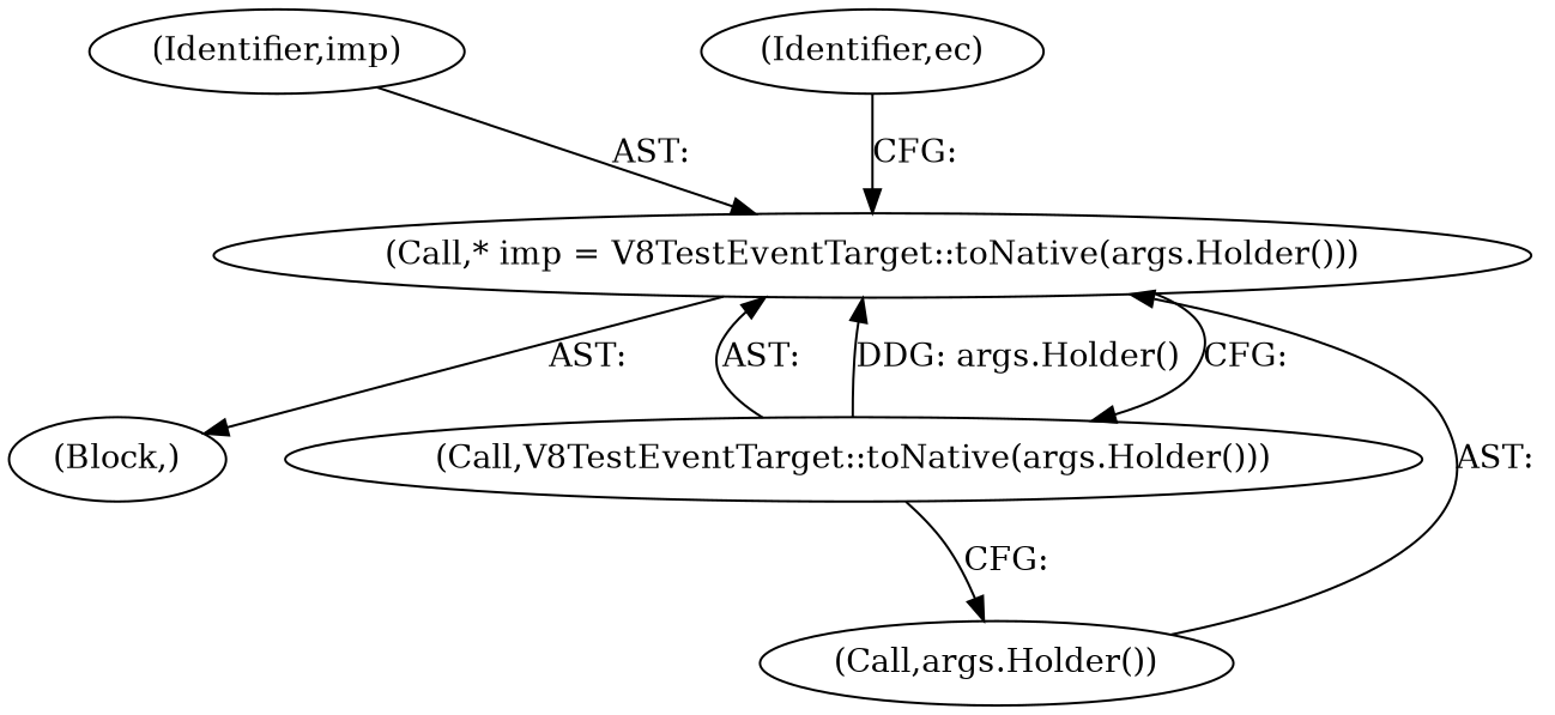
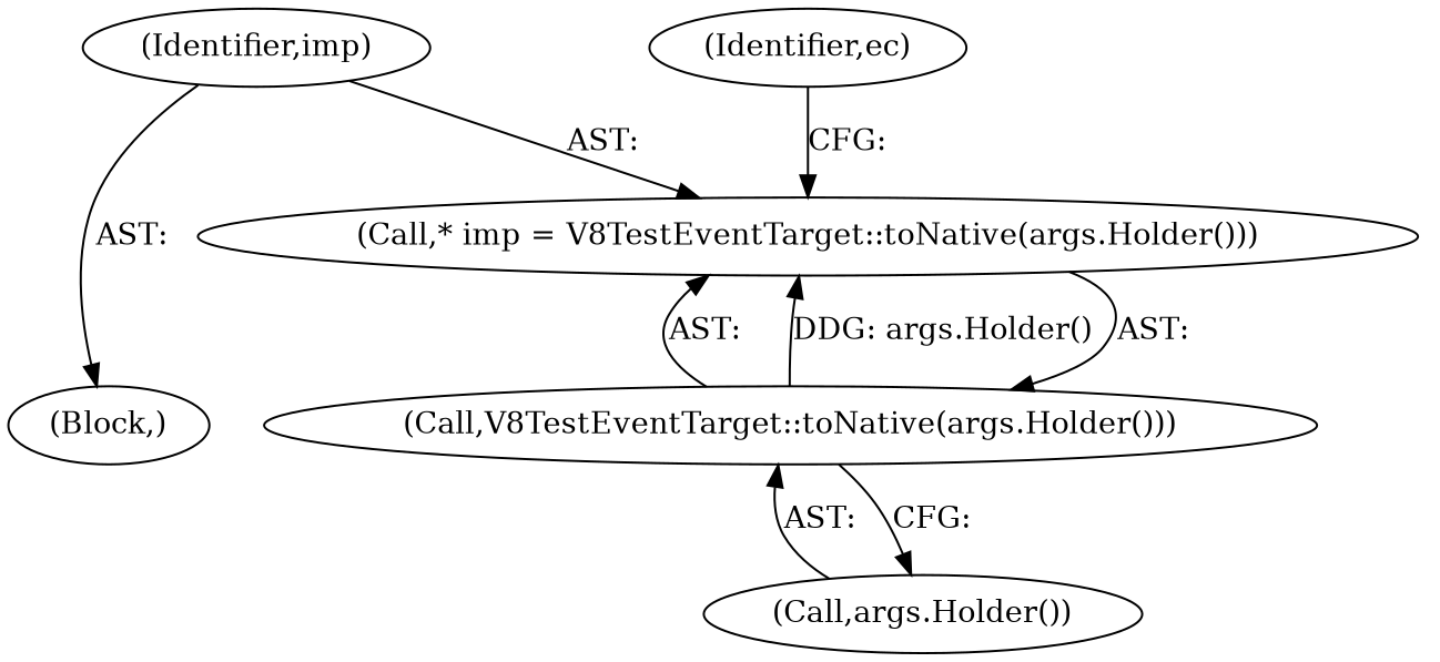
  digraph {
    n1 [label="(Call,* imp = V8TestEventTarget::toNative(args.Holder()))"]
    n2 [label="(Call,V8TestEventTarget::toNative(args.Holder()))"]
    n3 [label="(Block,)"]
    n4 [label="(Call,args.Holder())"]
    n5 [label="(Identifier,imp)"]
    n6 [label="(Identifier,ec)"]
-   n1 -> n2 [label="CFG: "]
-   n1 -> n3 [label="AST: "]
+   n1 -> n2 [label="AST: "]
+   n5 -> n3 [label="AST: "]
    n2 -> n1 [label="AST: "]
    n2 -> n1 [label="DDG: args.Holder()"]
    n2 -> n4 [label="CFG: "]
-   n4 -> n1 [label="AST: "]
+   n4 -> n2 [label="AST: "]
    n5 -> n1 [label="AST: "]
    n6 -> n1 [label="CFG: "]
  }
